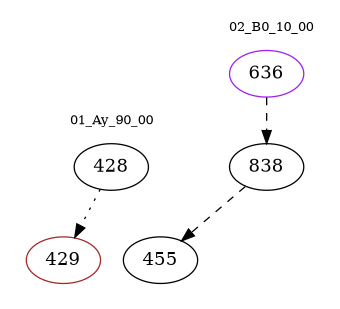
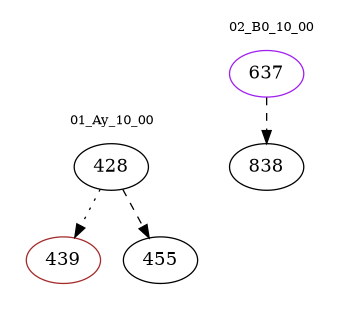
  digraph {
    node [color=black]
    edge [color=black style=dashed]
    n1 [label=428]
-   n2 [color=brown label=429]
+   n2 [color=brown label=439]
    n3 [label=455]
-   n4 [color=purple label=636]
+   n4 [color=purple label=637]
    n5 [label=838]
    subgraph cluster_1 {
      color=white
      fontsize=10
-     label="01_Ay_90_00"
+     label="01_Ay_10_00"
      n1
      n2
      n3
    }
    subgraph cluster_2 {
      color=white
      fontsize=10
      label="02_B0_10_00"
      n4
      n5
    }
    n1 -> n2 [style=dotted]
-   n5 -> n3
+   n1 -> n3
    n4 -> n5
  }
